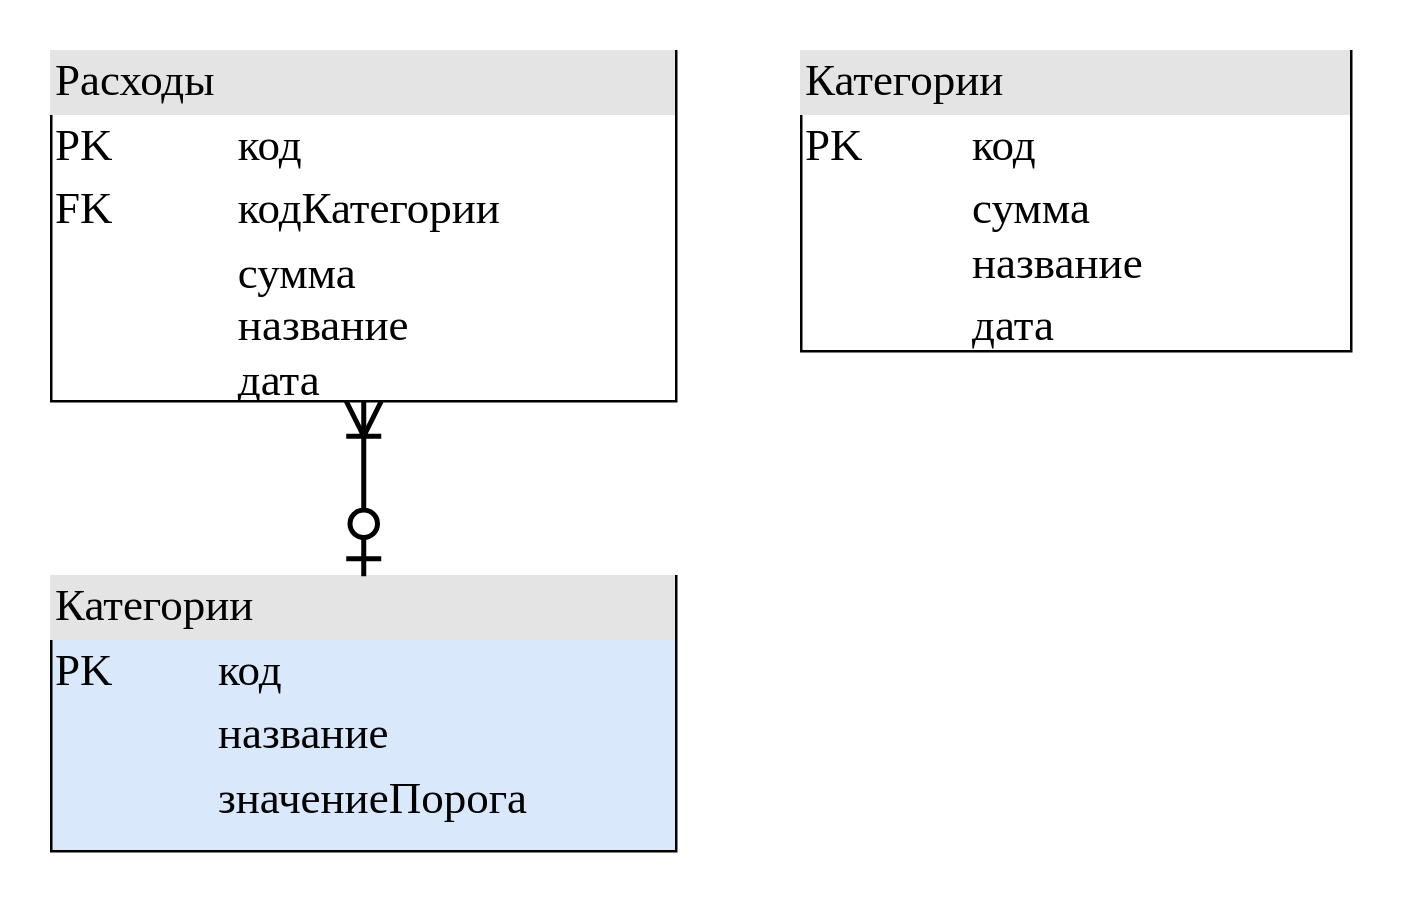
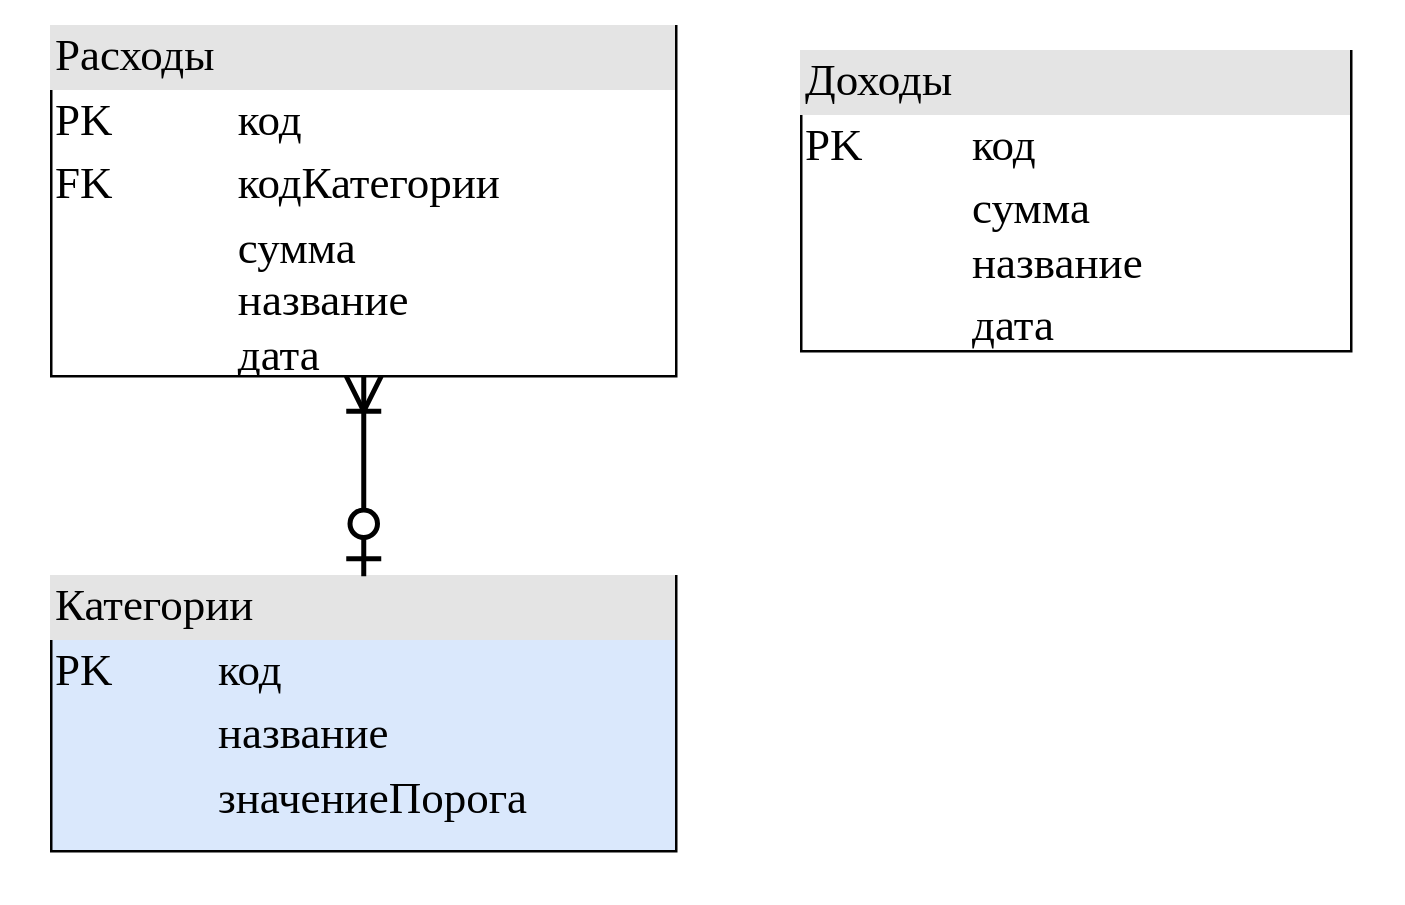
  <mxCell id="0" />
  <mxCell id="1" parent="0" />
- <mxCell id="2" value="&lt;div style=&quot;box-sizing: border-box ; width: 100% ; background: rgb(228 , 228 , 228) ; padding: 2px ; font-size: 18px&quot;&gt;Расходы&lt;/div&gt;&lt;table style=&quot;width: 100% ; font-size: 18px&quot; cellpadding=&quot;2&quot; cellspacing=&quot;0&quot;&gt;&lt;tbody&gt;&lt;tr&gt;&lt;td&gt;&lt;font style=&quot;font-size: 18px&quot;&gt;PK&lt;/font&gt;&lt;/td&gt;&lt;td&gt;код&lt;/td&gt;&lt;/tr&gt;&lt;tr&gt;&lt;td&gt;&lt;font style=&quot;font-size: 18px&quot;&gt;FK&amp;nbsp; &amp;nbsp;&amp;nbsp;&lt;/font&gt;&lt;/td&gt;&lt;td&gt;&lt;font style=&quot;font-size: 18px&quot;&gt;кодКатегории&lt;/font&gt;&lt;/td&gt;&lt;/tr&gt;&lt;tr&gt;&lt;td&gt;&lt;/td&gt;&lt;td&gt;сумма&lt;br&gt;название&lt;br&gt;дата&lt;br&gt;&lt;br&gt;&lt;/td&gt;&lt;/tr&gt;&lt;/tbody&gt;&lt;/table&gt;" style="verticalAlign=top;align=left;overflow=fill;html=1;rounded=0;shadow=0;comic=0;labelBackgroundColor=none;strokeColor=#000000;strokeWidth=1;fillColor=#ffffff;fontFamily=Verdana;fontSize=12;fontColor=#000000;" vertex="1" parent="1"><mxGeometry x="20" y="20" width="250" height="140" as="geometry" /></mxCell>
- <mxCell id="3" value="&lt;div style=&quot;box-sizing: border-box ; width: 100% ; background: rgb(228 , 228 , 228) ; padding: 2px ; font-size: 18px&quot;&gt;Категории&lt;/div&gt;&lt;table style=&quot;width: 100% ; font-size: 18px&quot; cellpadding=&quot;2&quot; cellspacing=&quot;0&quot;&gt;&lt;tbody&gt;&lt;tr&gt;&lt;td&gt;&lt;font style=&quot;font-size: 18px&quot;&gt;PK&amp;nbsp;&lt;/font&gt;&lt;/td&gt;&lt;td&gt;код&lt;/td&gt;&lt;/tr&gt;&lt;tr&gt;&lt;td&gt;&lt;br&gt;&lt;/td&gt;&lt;td&gt;сумма&lt;br&gt;название&lt;/td&gt;&lt;/tr&gt;&lt;tr&gt;&lt;td&gt;&lt;/td&gt;&lt;td&gt;дата&lt;/td&gt;&lt;/tr&gt;&lt;/tbody&gt;&lt;/table&gt;" style="verticalAlign=top;align=left;overflow=fill;html=1;rounded=0;shadow=0;comic=0;labelBackgroundColor=none;strokeColor=#000000;strokeWidth=1;fillColor=#ffffff;fontFamily=Verdana;fontSize=12;fontColor=#000000;" vertex="1" parent="1"><mxGeometry x="320" y="20" width="220" height="120" as="geometry" /></mxCell>
+ <mxCell id="2" value="&lt;div style=&quot;box-sizing: border-box ; width: 100% ; background: rgb(228 , 228 , 228) ; padding: 2px ; font-size: 18px&quot;&gt;Расходы&lt;/div&gt;&lt;table style=&quot;width: 100% ; font-size: 18px&quot; cellpadding=&quot;2&quot; cellspacing=&quot;0&quot;&gt;&lt;tbody&gt;&lt;tr&gt;&lt;td&gt;&lt;font style=&quot;font-size: 18px&quot;&gt;PK&lt;/font&gt;&lt;/td&gt;&lt;td&gt;код&lt;/td&gt;&lt;/tr&gt;&lt;tr&gt;&lt;td&gt;&lt;font style=&quot;font-size: 18px&quot;&gt;FK&amp;nbsp; &amp;nbsp;&amp;nbsp;&lt;/font&gt;&lt;/td&gt;&lt;td&gt;&lt;font style=&quot;font-size: 18px&quot;&gt;кодКатегории&lt;/font&gt;&lt;/td&gt;&lt;/tr&gt;&lt;tr&gt;&lt;td&gt;&lt;/td&gt;&lt;td&gt;сумма&lt;br&gt;название&lt;br&gt;дата&lt;br&gt;&lt;br&gt;&lt;/td&gt;&lt;/tr&gt;&lt;/tbody&gt;&lt;/table&gt;" style="verticalAlign=top;align=left;overflow=fill;html=1;rounded=0;shadow=0;comic=0;labelBackgroundColor=none;strokeColor=#000000;strokeWidth=1;fillColor=#ffffff;fontFamily=Verdana;fontSize=12;fontColor=#000000;" vertex="1" parent="1"><mxGeometry x="20" y="10" width="250" height="140" as="geometry" /></mxCell>
+ <mxCell id="3" value="&lt;div style=&quot;box-sizing: border-box ; width: 100% ; background: rgb(228 , 228 , 228) ; padding: 2px ; font-size: 18px&quot;&gt;Доходы&lt;/div&gt;&lt;table style=&quot;width: 100% ; font-size: 18px&quot; cellpadding=&quot;2&quot; cellspacing=&quot;0&quot;&gt;&lt;tbody&gt;&lt;tr&gt;&lt;td&gt;&lt;font style=&quot;font-size: 18px&quot;&gt;PK&amp;nbsp;&lt;/font&gt;&lt;/td&gt;&lt;td&gt;код&lt;/td&gt;&lt;/tr&gt;&lt;tr&gt;&lt;td&gt;&lt;br&gt;&lt;/td&gt;&lt;td&gt;сумма&lt;br&gt;название&lt;/td&gt;&lt;/tr&gt;&lt;tr&gt;&lt;td&gt;&lt;/td&gt;&lt;td&gt;дата&lt;/td&gt;&lt;/tr&gt;&lt;/tbody&gt;&lt;/table&gt;" style="verticalAlign=top;align=left;overflow=fill;html=1;rounded=0;shadow=0;comic=0;labelBackgroundColor=none;strokeColor=#000000;strokeWidth=1;fillColor=#ffffff;fontFamily=Verdana;fontSize=12;fontColor=#000000;" vertex="1" parent="1"><mxGeometry x="320" y="20" width="220" height="120" as="geometry" /></mxCell>
  <mxCell id="4" value="&lt;div style=&quot;box-sizing: border-box ; width: 100% ; background: rgb(228 , 228 , 228) ; padding: 2px ; font-size: 18px&quot;&gt;&lt;font style=&quot;font-size: 18px&quot;&gt;Категории&lt;/font&gt;&lt;/div&gt;&lt;table style=&quot;width: 100% ; font-size: 18px&quot; cellpadding=&quot;2&quot; cellspacing=&quot;0&quot;&gt;&lt;tbody&gt;&lt;tr&gt;&lt;td&gt;&lt;font style=&quot;font-size: 18px&quot;&gt;PK&amp;nbsp; &amp;nbsp;&amp;nbsp;&lt;/font&gt;&lt;/td&gt;&lt;td&gt;код&lt;/td&gt;&lt;/tr&gt;&lt;tr&gt;&lt;td&gt;&lt;br&gt;&lt;/td&gt;&lt;td&gt;название&lt;/td&gt;&lt;/tr&gt;&lt;tr&gt;&lt;td&gt;&lt;/td&gt;&lt;td&gt;&lt;font style=&quot;font-size: 18px&quot;&gt;значениеПорога&lt;/font&gt;&lt;/td&gt;&lt;/tr&gt;&lt;/tbody&gt;&lt;/table&gt;" style="verticalAlign=top;align=left;overflow=fill;html=1;rounded=0;shadow=0;comic=0;labelBackgroundColor=none;strokeColor=#000000;strokeWidth=1;fillColor=#dae8fc;fontFamily=Verdana;fontSize=12;fontColor=#000000;" vertex="1" parent="1"><mxGeometry x="20" y="230" width="250" height="110" as="geometry" /></mxCell>
  <mxCell id="5" value="" style="edgeStyle=orthogonalEdgeStyle;html=1;endArrow=ERoneToMany;startArrow=ERzeroToOne;labelBackgroundColor=none;fontFamily=Verdana;fontSize=12;align=left;entryX=0.5;entryY=1;entryDx=0;entryDy=0;strokeWidth=2;endSize=11;startSize=11;exitX=0.5;exitY=0;exitDx=0;exitDy=0;startFill=1;" edge="1" parent="1" source="4" target="2"><mxGeometry width="100" height="100" relative="1" as="geometry"><mxPoint x="260" y="180" as="sourcePoint" /><mxPoint x="130.056" y="220.111" as="targetPoint" /><Array as="points" /></mxGeometry></mxCell>
